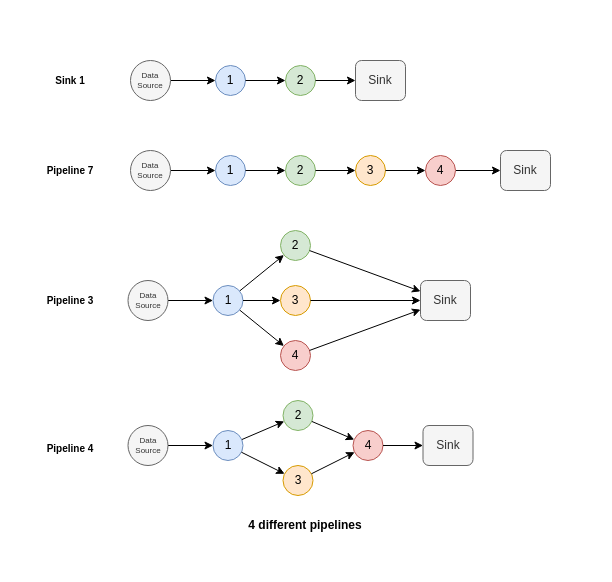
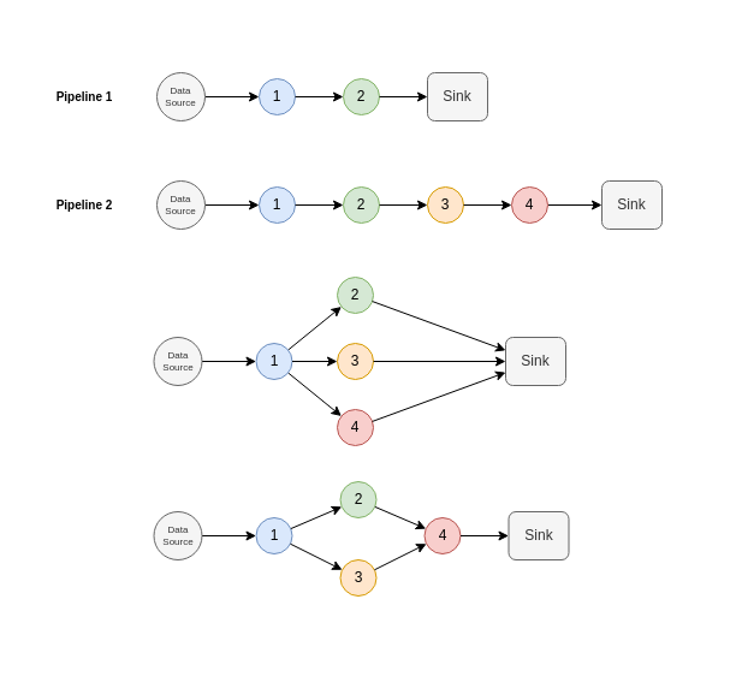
  <mxCell id="0" />
  <mxCell id="1" parent="0" />
  <mxCell id="2" value="" style="rounded=1;whiteSpace=wrap;html=1;fontSize=8;fontColor=none;fillColor=#FFFFFF;noLabel=1;strokeColor=none;arcSize=2;" parent="1" vertex="1"><mxGeometry x="20" y="20" width="570" height="540" as="geometry" /></mxCell>
- <mxCell id="3" value="Sink 1" style="text;html=1;strokeColor=none;fillColor=none;align=center;verticalAlign=middle;whiteSpace=wrap;rounded=0;fontSize=10;fontColor=#000000;fontStyle=1" parent="1" vertex="1"><mxGeometry x="40" y="65" width="60" height="30" as="geometry" /></mxCell>
- <mxCell id="4" value="Pipeline 7" style="text;html=1;strokeColor=none;fillColor=none;align=center;verticalAlign=middle;whiteSpace=wrap;rounded=0;fontSize=10;fontColor=#000000;fontStyle=1" parent="1" vertex="1"><mxGeometry x="40" y="155" width="60" height="30" as="geometry" /></mxCell>
- <mxCell id="5" value="Pipeline 3" style="text;html=1;strokeColor=none;fillColor=none;align=center;verticalAlign=middle;whiteSpace=wrap;rounded=0;fontSize=10;fontColor=#000000;fontStyle=1" parent="1" vertex="1"><mxGeometry x="40" y="285" width="60" height="30" as="geometry" /></mxCell>
- <mxCell id="6" value="Pipeline 4" style="text;html=1;strokeColor=none;fillColor=none;align=center;verticalAlign=middle;whiteSpace=wrap;rounded=0;fontSize=10;fontColor=#000000;fontStyle=1" parent="1" vertex="1"><mxGeometry x="40" y="432.5" width="60" height="30" as="geometry" /></mxCell>
- <mxCell id="7" value="4 different pipelines" style="text;html=1;strokeColor=none;fillColor=none;align=center;verticalAlign=middle;whiteSpace=wrap;rounded=0;fontSize=12;fontColor=none;fontStyle=1" parent="1" vertex="1"><mxGeometry x="240" y="510" width="130" height="30" as="geometry" /></mxCell>
+ <mxCell id="3" value="Pipeline 1" style="text;html=1;strokeColor=none;fillColor=none;align=center;verticalAlign=middle;whiteSpace=wrap;rounded=0;fontSize=10;fontColor=#000000;fontStyle=1" parent="1" vertex="1"><mxGeometry x="40" y="65" width="60" height="30" as="geometry" /></mxCell>
+ <mxCell id="4" value="Pipeline 2" style="text;html=1;strokeColor=none;fillColor=none;align=center;verticalAlign=middle;whiteSpace=wrap;rounded=0;fontSize=10;fontColor=#000000;fontStyle=1" parent="1" vertex="1"><mxGeometry x="40" y="155" width="60" height="30" as="geometry" /></mxCell>
  <mxCell id="8" value="" style="group" parent="1" vertex="1" connectable="0"><mxGeometry x="127.5" y="400" width="345" height="95" as="geometry" /></mxCell>
  <mxCell id="9" value="1" style="ellipse;whiteSpace=wrap;html=1;aspect=fixed;fillColor=#dae8fc;strokeColor=#6c8ebf;" parent="8" vertex="1"><mxGeometry x="85" y="30" width="30" height="30" as="geometry" /></mxCell>
  <mxCell id="10" value="2" style="ellipse;whiteSpace=wrap;html=1;aspect=fixed;fillColor=#d5e8d4;strokeColor=#82b366;" parent="8" vertex="1"><mxGeometry x="155" width="30" height="30" as="geometry" /></mxCell>
  <mxCell id="11" style="edgeStyle=none;html=1;" parent="8" source="9" target="10" edge="1"><mxGeometry relative="1" as="geometry" /></mxCell>
  <mxCell id="12" value="3" style="ellipse;whiteSpace=wrap;html=1;aspect=fixed;fillColor=#ffe6cc;strokeColor=#d79b00;" parent="8" vertex="1"><mxGeometry x="155" y="65" width="30" height="30" as="geometry" /></mxCell>
  <mxCell id="13" style="edgeStyle=none;html=1;" parent="8" source="9" target="12" edge="1"><mxGeometry relative="1" as="geometry" /></mxCell>
  <mxCell id="14" value="4" style="ellipse;whiteSpace=wrap;html=1;aspect=fixed;fillColor=#f8cecc;strokeColor=#b85450;" parent="8" vertex="1"><mxGeometry x="225" y="30" width="30" height="30" as="geometry" /></mxCell>
  <mxCell id="15" style="edgeStyle=none;html=1;" parent="8" source="10" target="14" edge="1"><mxGeometry relative="1" as="geometry" /></mxCell>
  <mxCell id="16" style="edgeStyle=none;html=1;" parent="8" source="12" target="14" edge="1"><mxGeometry relative="1" as="geometry" /></mxCell>
  <mxCell id="17" style="edgeStyle=none;html=1;" parent="8" source="18" target="9" edge="1"><mxGeometry relative="1" as="geometry" /></mxCell>
  <mxCell id="18" value="Data Source" style="ellipse;whiteSpace=wrap;html=1;aspect=fixed;fontSize=8;fillColor=#f5f5f5;fontColor=#333333;strokeColor=#666666;" parent="8" vertex="1"><mxGeometry y="25" width="40" height="40" as="geometry" /></mxCell>
  <mxCell id="19" value="Sink" style="rounded=1;whiteSpace=wrap;html=1;fillColor=#f5f5f5;fontColor=#333333;strokeColor=#666666;" parent="8" vertex="1"><mxGeometry x="295" y="25" width="50" height="40" as="geometry" /></mxCell>
  <mxCell id="20" style="edgeStyle=none;html=1;" parent="8" source="14" target="19" edge="1"><mxGeometry relative="1" as="geometry" /></mxCell>
  <mxCell id="21" value="" style="group" parent="1" vertex="1" connectable="0"><mxGeometry x="130" y="60" width="275" height="40" as="geometry" /></mxCell>
  <mxCell id="22" value="1" style="ellipse;whiteSpace=wrap;html=1;aspect=fixed;fillColor=#dae8fc;strokeColor=#6c8ebf;" parent="21" vertex="1"><mxGeometry x="85" y="5" width="30" height="30" as="geometry" /></mxCell>
  <mxCell id="23" value="2" style="ellipse;whiteSpace=wrap;html=1;aspect=fixed;fillColor=#d5e8d4;strokeColor=#82b366;" parent="21" vertex="1"><mxGeometry x="155" y="5" width="30" height="30" as="geometry" /></mxCell>
  <mxCell id="24" style="edgeStyle=none;html=1;" parent="21" source="22" target="23" edge="1"><mxGeometry relative="1" as="geometry" /></mxCell>
  <mxCell id="25" style="edgeStyle=none;html=1;" parent="21" source="26" target="22" edge="1"><mxGeometry relative="1" as="geometry" /></mxCell>
  <mxCell id="26" value="Data Source" style="ellipse;whiteSpace=wrap;html=1;aspect=fixed;fontSize=8;fillColor=#f5f5f5;fontColor=#333333;strokeColor=#666666;" parent="21" vertex="1"><mxGeometry width="40" height="40" as="geometry" /></mxCell>
  <mxCell id="27" value="Sink" style="rounded=1;whiteSpace=wrap;html=1;fillColor=#f5f5f5;fontColor=#333333;strokeColor=#666666;" parent="21" vertex="1"><mxGeometry x="225" width="50" height="40" as="geometry" /></mxCell>
  <mxCell id="28" style="edgeStyle=none;html=1;" parent="21" source="23" target="27" edge="1"><mxGeometry relative="1" as="geometry"><mxPoint x="225" y="20" as="targetPoint" /></mxGeometry></mxCell>
  <mxCell id="29" value="" style="group" parent="1" vertex="1" connectable="0"><mxGeometry x="127.5" y="230" width="342.5" height="140" as="geometry" /></mxCell>
  <mxCell id="30" value="2" style="ellipse;whiteSpace=wrap;html=1;aspect=fixed;fillColor=#d5e8d4;strokeColor=#82b366;container=0;" parent="29" vertex="1"><mxGeometry x="152.5" width="30" height="30" as="geometry" /></mxCell>
  <mxCell id="31" style="edgeStyle=none;html=1;" parent="29" source="35" target="30" edge="1"><mxGeometry relative="1" as="geometry" /></mxCell>
  <mxCell id="32" value="4" style="ellipse;whiteSpace=wrap;html=1;aspect=fixed;fillColor=#f8cecc;strokeColor=#b85450;container=0;" parent="29" vertex="1"><mxGeometry x="152.5" y="110" width="30" height="30" as="geometry" /></mxCell>
  <mxCell id="33" style="edgeStyle=none;html=1;" parent="29" source="32" target="40" edge="1"><mxGeometry relative="1" as="geometry" /></mxCell>
  <mxCell id="34" style="edgeStyle=none;html=1;" parent="29" source="35" target="32" edge="1"><mxGeometry relative="1" as="geometry" /></mxCell>
  <mxCell id="35" value="1" style="ellipse;whiteSpace=wrap;html=1;aspect=fixed;fillColor=#dae8fc;strokeColor=#6c8ebf;container=0;" parent="29" vertex="1"><mxGeometry x="85" y="55" width="30" height="30" as="geometry" /></mxCell>
  <mxCell id="36" value="3" style="ellipse;whiteSpace=wrap;html=1;aspect=fixed;fillColor=#ffe6cc;strokeColor=#d79b00;container=0;" parent="29" vertex="1"><mxGeometry x="152.5" y="55" width="30" height="30" as="geometry" /></mxCell>
  <mxCell id="37" style="edgeStyle=none;html=1;" parent="29" source="35" target="36" edge="1"><mxGeometry relative="1" as="geometry" /></mxCell>
  <mxCell id="38" style="edgeStyle=none;html=1;" parent="29" source="39" target="35" edge="1"><mxGeometry relative="1" as="geometry" /></mxCell>
  <mxCell id="39" value="Data Source" style="ellipse;whiteSpace=wrap;html=1;aspect=fixed;fontSize=8;fillColor=#f5f5f5;fontColor=#333333;strokeColor=#666666;container=0;" parent="29" vertex="1"><mxGeometry y="50" width="40" height="40" as="geometry" /></mxCell>
  <mxCell id="40" value="Sink" style="rounded=1;whiteSpace=wrap;html=1;fillColor=#f5f5f5;fontColor=#333333;strokeColor=#666666;container=0;" parent="29" vertex="1"><mxGeometry x="292.5" y="50" width="50" height="40" as="geometry" /></mxCell>
  <mxCell id="41" style="edgeStyle=none;html=1;" parent="29" source="30" target="40" edge="1"><mxGeometry relative="1" as="geometry" /></mxCell>
  <mxCell id="42" style="edgeStyle=none;html=1;" parent="29" source="36" target="40" edge="1"><mxGeometry relative="1" as="geometry" /></mxCell>
  <mxCell id="43" value="" style="group" parent="1" vertex="1" connectable="0"><mxGeometry x="130" y="150" width="420" height="40" as="geometry" /></mxCell>
  <mxCell id="44" value="Sink" style="rounded=1;whiteSpace=wrap;html=1;fillColor=#f5f5f5;fontColor=#333333;strokeColor=#666666;" parent="43" vertex="1"><mxGeometry x="370" width="50" height="40" as="geometry" /></mxCell>
  <mxCell id="45" style="edgeStyle=none;html=1;" parent="43" source="53" target="44" edge="1"><mxGeometry relative="1" as="geometry" /></mxCell>
  <mxCell id="46" value="1" style="ellipse;whiteSpace=wrap;html=1;aspect=fixed;fillColor=#dae8fc;strokeColor=#6c8ebf;" parent="43" vertex="1"><mxGeometry x="85" y="5" width="30" height="30" as="geometry" /></mxCell>
  <mxCell id="47" value="2" style="ellipse;whiteSpace=wrap;html=1;aspect=fixed;fillColor=#d5e8d4;strokeColor=#82b366;" parent="43" vertex="1"><mxGeometry x="155" y="5" width="30" height="30" as="geometry" /></mxCell>
  <mxCell id="48" style="edgeStyle=none;html=1;" parent="43" source="46" target="47" edge="1"><mxGeometry relative="1" as="geometry" /></mxCell>
  <mxCell id="49" value="3" style="ellipse;whiteSpace=wrap;html=1;aspect=fixed;fillColor=#ffe6cc;strokeColor=#d79b00;" parent="43" vertex="1"><mxGeometry x="225" y="5" width="30" height="30" as="geometry" /></mxCell>
  <mxCell id="50" style="edgeStyle=none;html=1;" parent="43" source="47" target="49" edge="1"><mxGeometry relative="1" as="geometry" /></mxCell>
  <mxCell id="51" style="edgeStyle=none;html=1;" parent="43" source="52" target="46" edge="1"><mxGeometry relative="1" as="geometry" /></mxCell>
  <mxCell id="52" value="Data Source" style="ellipse;whiteSpace=wrap;html=1;aspect=fixed;fontSize=8;fillColor=#f5f5f5;fontColor=#333333;strokeColor=#666666;" parent="43" vertex="1"><mxGeometry width="40" height="40" as="geometry" /></mxCell>
  <mxCell id="53" value="4" style="ellipse;whiteSpace=wrap;html=1;aspect=fixed;fillColor=#f8cecc;strokeColor=#b85450;container=0;" parent="43" vertex="1"><mxGeometry x="295" y="5" width="30" height="30" as="geometry" /></mxCell>
  <mxCell id="54" style="edgeStyle=none;html=1;" parent="43" source="49" target="53" edge="1"><mxGeometry relative="1" as="geometry" /></mxCell>
